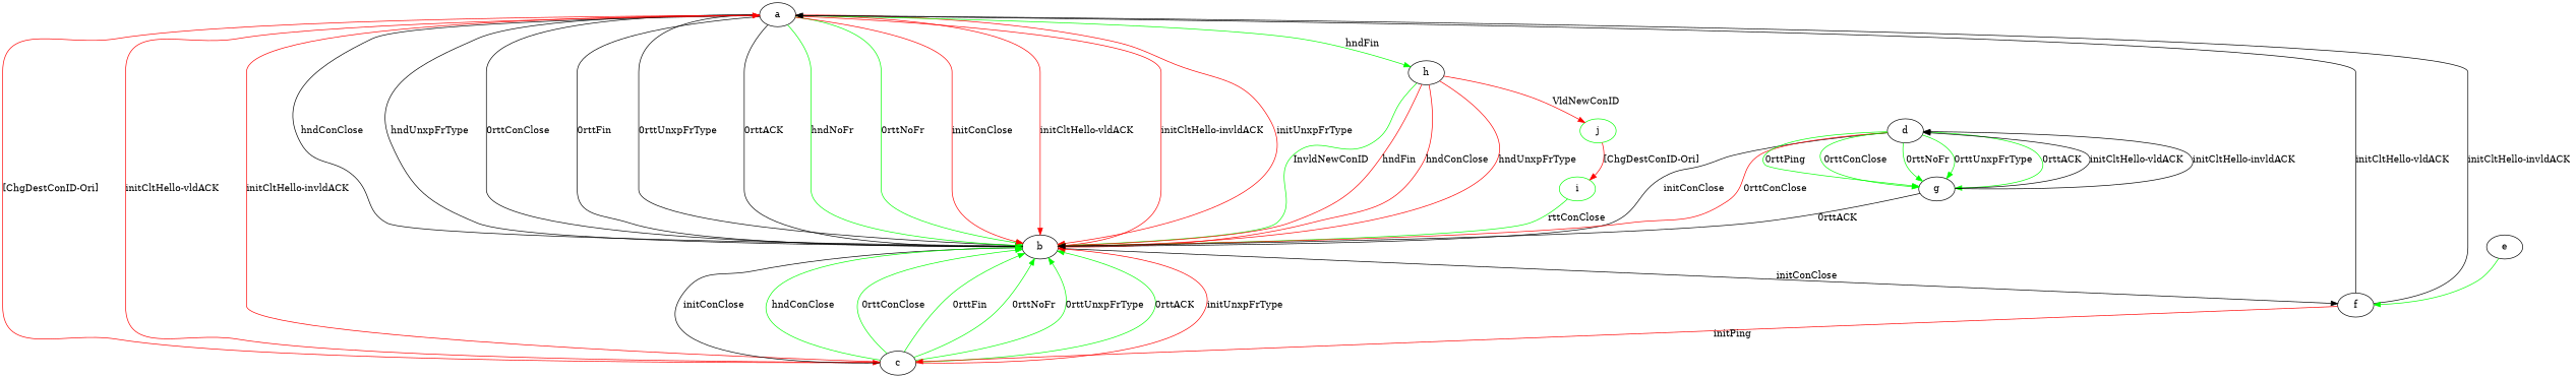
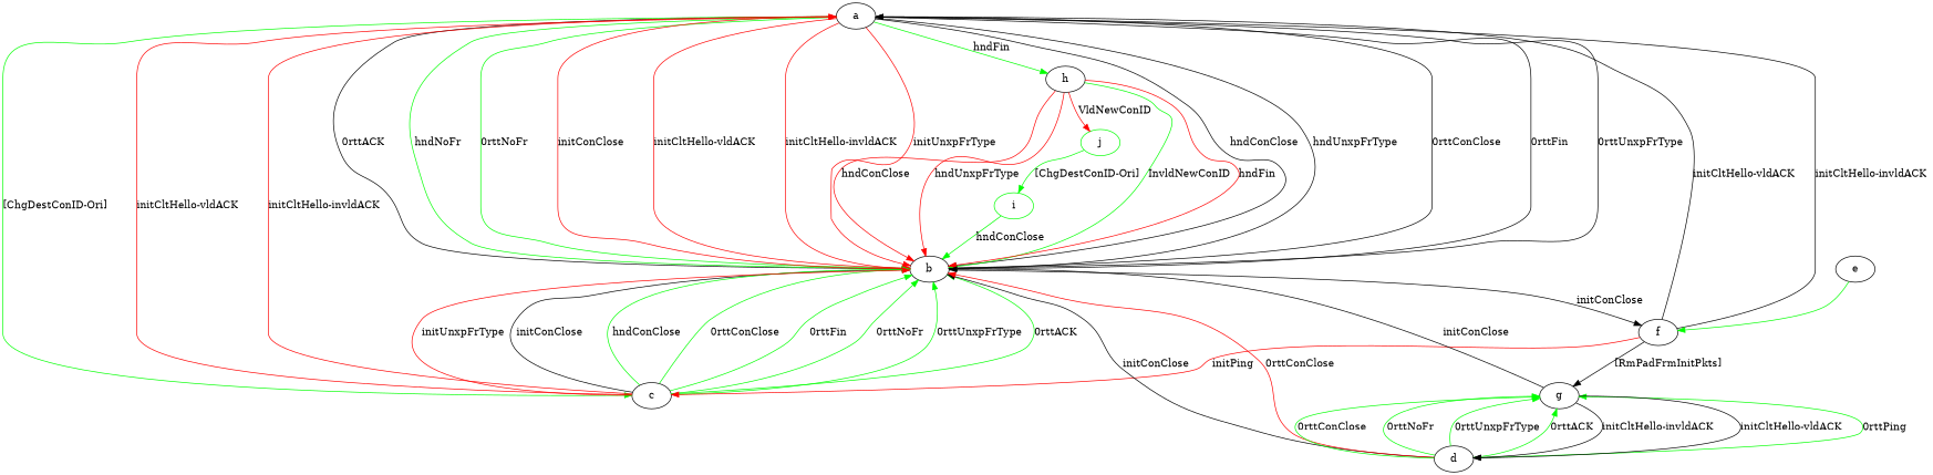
  digraph {
    edge [color=green]
    a
    b
    c
    h
    f
    j [color=green]
    i [color=green]
    d
    g
    e
    a -> b [label="hndConClose " color=""]
    a -> b [label="hndUnxpFrType " color=""]
    a -> b [label="0rttConClose " color=""]
    a -> b [label="0rttFin " color=""]
    a -> b [label="0rttUnxpFrType " color=""]
    a -> b [label="0rttACK " color=""]
    a -> b [label="hndNoFr "]
    a -> b [label="0rttNoFr "]
    a -> b [color=red label="initConClose "]
    a -> b [color=red label="initCltHello-vldACK "]
    a -> b [color=red label="initCltHello-invldACK "]
    a -> b [color=red label="initUnxpFrType "]
-   a -> c [color=red label="[ChgDestConID-Ori] "]
+   a -> c [label="[ChgDestConID-Ori] "]
    a -> h [label="hndFin "]
    b -> f [label="initConClose " color=""]
    c -> a [color=red label="initCltHello-vldACK "]
    c -> a [color=red label="initCltHello-invldACK "]
    c -> b [label="initConClose " color=""]
    c -> b [label="hndConClose "]
    c -> b [label="0rttConClose "]
    c -> b [label="0rttFin "]
    c -> b [label="0rttNoFr "]
    c -> b [label="0rttUnxpFrType "]
    c -> b [label="0rttACK "]
    c -> b [color=red label="initUnxpFrType "]
    h -> b [label="InvldNewConID "]
    h -> b [color=red label="hndFin "]
    h -> b [color=red label="hndConClose "]
    h -> b [color=red label="hndUnxpFrType "]
    h -> j [color=red label="VldNewConID "]
    f -> a [label="initCltHello-vldACK " color=""]
    f -> a [label="initCltHello-invldACK " color=""]
    f -> c [color=red label="initPing "]
-   j -> i [color=red label="[ChgDestConID-Ori] "]
-   i -> b [label="rttConClose "]
+   f -> g [label="[RmPadFrmInitPkts] " color=""]
+   j -> i [label="[ChgDestConID-Ori] "]
+   i -> b [label="hndConClose "]
    d -> b [label="initConClose " color=""]
    d -> b [color=red label="0rttConClose "]
    d -> g [label="0rttPing "]
    d -> g [label="0rttConClose "]
    d -> g [label="0rttNoFr "]
    d -> g [label="0rttUnxpFrType "]
    d -> g [label="0rttACK "]
-   g -> b [label="0rttACK " color=""]
+   g -> b [label="initConClose " color=""]
    g -> d [label="initCltHello-vldACK " color=""]
    g -> d [label="initCltHello-invldACK " color=""]
    e -> f
  }
